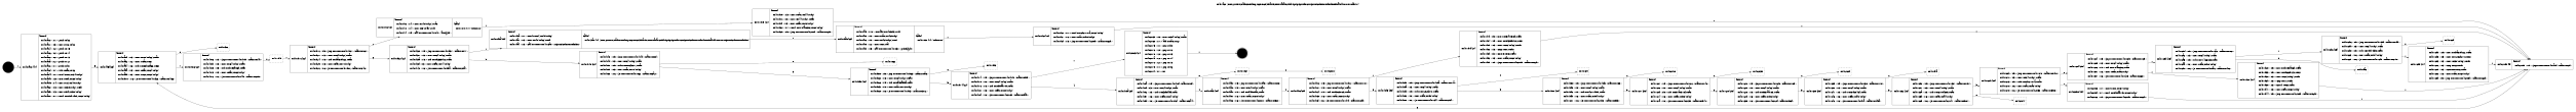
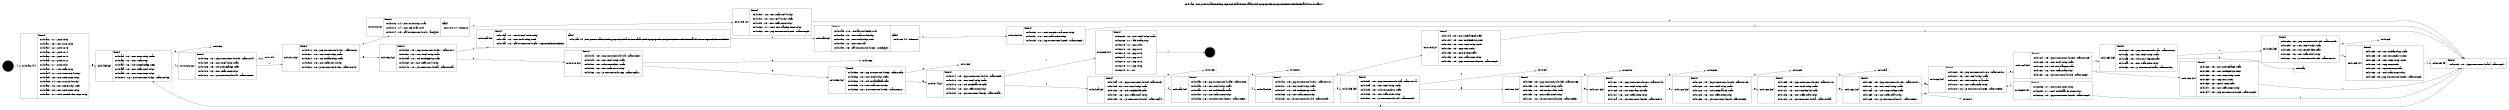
  digraph {
    label="0x401ac0 (/mnt/c/Users/mathe/Desktop/tcc/POCII/binaries/extr_radare2shlrzipzipzip_utf-8.c__zip_unicode_to_utf8_len_Final-ollvm.out::main(0))"
    labelloc=t
    rankdir=LR
    node [shape=record]
    Entry [fillcolor=black height=0.3 shape=circle style=filled width=0.3]
    n2 [label="{\n     0x401ac0 [47]\l\n     | [instrs]\l\n     &nbsp;&nbsp;0x401ac0 \<+1\>: push %rbp\l\n     &nbsp;&nbsp;0x401ac1 \<+3\>: mov %rsp,%rbp\l\n     &nbsp;&nbsp;0x401ac4 \<+2\>: push %r15\l\n     &nbsp;&nbsp;0x401ac6 \<+2\>: push %r14\l\n     &nbsp;&nbsp;0x401ac8 \<+2\>: push %r13\l\n     &nbsp;&nbsp;0x401aca \<+2\>: push %r12\l\n     &nbsp;&nbsp;0x401acc \<+1\>: push %rbx\l\n     &nbsp;&nbsp;0x401acd \<+7\>: sub $0xa8,%rsp\l\n     &nbsp;&nbsp;0x401ad4 \<+7\>: movl $0x0,-0x34(%rbp)\l\n     &nbsp;&nbsp;0x401adb \<+3\>: mov %edi,-0x38(%rbp)\l\n     &nbsp;&nbsp;0x401ade \<+4\>: mov %rsi,-0x40(%rbp)\l\n     &nbsp;&nbsp;0x401ae2 \<+3\>: mov -0x38(%rbp),%edi\l\n     &nbsp;&nbsp;0x401ae5 \<+3\>: mov %edi,-0x30(%rbp)\l\n     &nbsp;&nbsp;0x401ae8 \<+7\>: movl $0x79f71f85,-0x60(%rbp)\l\n  }"]
    n3 [label="{\n     0x401aef [23]\l\n     | [instrs]\l\n     &nbsp;&nbsp;0x401aef \<+3\>: mov -0x60(%rbp),%eax\l\n     &nbsp;&nbsp;0x401af2 \<+2\>: mov %eax,%ecx\l\n     &nbsp;&nbsp;0x401af4 \<+6\>: sub $0x88bc8a66,%ecx\l\n     &nbsp;&nbsp;0x401afa \<+3\>: mov %eax,-0x64(%rbp)\l\n     &nbsp;&nbsp;0x401afd \<+3\>: mov %ecx,-0x68(%rbp)\l\n     &nbsp;&nbsp;0x401b00 \<+6\>: je 0000000000401f26 \<main+0x466\>\l\n  }"]
    n4 [label="{\n     0x401f26\l\n  }" style=dashed]
    n5 [label="{\n     0x401b06 [22]\l\n     | [instrs]\l\n     &nbsp;&nbsp;0x401b06 \<+5\>: jmp 0000000000401b0b \<main+0x4b\>\l\n     &nbsp;&nbsp;0x401b0b \<+3\>: mov -0x64(%rbp),%eax\l\n     &nbsp;&nbsp;0x401b0e \<+5\>: sub $0xb1e3a86b,%eax\l\n     &nbsp;&nbsp;0x401b13 \<+3\>: mov %eax,-0x6c(%rbp)\l\n     &nbsp;&nbsp;0x401b16 \<+6\>: je 0000000000401d49 \<main+0x289\>\l\n  }"]
    n6 [label="{\n     0x401d49\l\n  }" style=dashed]
    n7 [label="{\n     0x401b1c [22]\l\n     | [instrs]\l\n     &nbsp;&nbsp;0x401b1c \<+5\>: jmp 0000000000401b21 \<main+0x61\>\l\n     &nbsp;&nbsp;0x401b21 \<+3\>: mov -0x64(%rbp),%eax\l\n     &nbsp;&nbsp;0x401b24 \<+5\>: sub $0xba319b22,%eax\l\n     &nbsp;&nbsp;0x401b29 \<+3\>: mov %eax,-0x70(%rbp)\l\n     &nbsp;&nbsp;0x401b2c \<+6\>: je 0000000000401d0c \<main+0x24c\>\l\n  }"]
    n8 [label="{\n     0x401d0c [13]\l\n     | [instrs]\l\n     &nbsp;&nbsp;0x401d0c \<+4\>: mov -0x40(%rbp),%rax\l\n     &nbsp;&nbsp;0x401d10 \<+4\>: mov 0x8(%rax),%rdi\l\n     &nbsp;&nbsp;0x401d14 \<+5\>: call 0000000000401040 \<atoi@plt\>\l\n     | [calls]\l\n     &nbsp;&nbsp;0x401040 \{1\} (unknown)\l\n  }"]
    n9 [label="{\n     0x401b32 [22]\l\n     | [instrs]\l\n     &nbsp;&nbsp;0x401b32 \<+5\>: jmp 0000000000401b37 \<main+0x77\>\l\n     &nbsp;&nbsp;0x401b37 \<+3\>: mov -0x64(%rbp),%eax\l\n     &nbsp;&nbsp;0x401b3a \<+5\>: sub $0xdc335d02,%eax\l\n     &nbsp;&nbsp;0x401b3f \<+3\>: mov %eax,-0x74(%rbp)\l\n     &nbsp;&nbsp;0x401b42 \<+6\>: je 0000000000401d9a \<main+0x2da\>\l\n  }"]
    Exit [fillcolor=black height=0.3 peripheries=2 shape=circle style=filled width=0.3]
    n11 [label="{\n     0x401d19 [21]\l\n     | [instrs]\l\n     &nbsp;&nbsp;0x401d19 \<+3\>: mov %eax,-0x44(%rbp)\l\n     &nbsp;&nbsp;0x401d1c \<+3\>: mov -0x44(%rbp),%eax\l\n     &nbsp;&nbsp;0x401d1f \<+3\>: mov %eax,-0x2c(%rbp)\l\n     &nbsp;&nbsp;0x401d22 \<+7\>: movl $0x704ac696,-0x60(%rbp)\l\n     &nbsp;&nbsp;0x401d29 \<+5\>: jmp 00000000004020eb \<main+0x62b\>\l\n  }"]
    n12 [label="{\n     0x401d9a [15]\l\n     | [instrs]\l\n     &nbsp;&nbsp;0x401d9a \<+7\>: movl $0x64,-0x48(%rbp)\l\n     &nbsp;&nbsp;0x401da1 \<+3\>: mov -0x48(%rbp),%edi\l\n     &nbsp;&nbsp;0x401da4 \<+5\>: call 00000000004013a0 \<_zip_unicode_to_utf8_len\>\l\n     | [calls]\l\n     &nbsp;&nbsp;0x4013a0 \{1\} (/mnt/c/Users/mathe/Desktop/tcc/POCII/binaries/extr_radare2shlrzipzipzip_utf-8.c__zip_unicode_to_utf8_len_Final-ollvm.out::_zip_unicode_to_utf8_len)\l\n  }"]
    n13 [label="{\n     0x401b48 [22]\l\n     | [instrs]\l\n     &nbsp;&nbsp;0x401b48 \<+5\>: jmp 0000000000401b4d \<main+0x8d\>\l\n     &nbsp;&nbsp;0x401b4d \<+3\>: mov -0x64(%rbp),%eax\l\n     &nbsp;&nbsp;0x401b50 \<+5\>: sub $0xe8cd3311,%eax\l\n     &nbsp;&nbsp;0x401b55 \<+3\>: mov %eax,-0x78(%rbp)\l\n     &nbsp;&nbsp;0x401b58 \<+6\>: je 0000000000401e62 \<main+0x3a2\>\l\n  }"]
    n14 [label="{\n     0x401dc0 [18]\l\n     | [instrs]\l\n     &nbsp;&nbsp;0x401dc0 \<+7\>: movl $0x6bc7707a,-0x60(%rbp)\l\n     &nbsp;&nbsp;0x401dc7 \<+6\>: mov %eax,-0xb8(%rbp)\l\n     &nbsp;&nbsp;0x401dcd \<+5\>: jmp 00000000004020eb \<main+0x62b\>\l\n  }"]
    n15 [label="{\n     0x4020eb [5]\l\n     | [instrs]\l\n     &nbsp;&nbsp;0x4020eb \<+5\>: jmp 0000000000401aef \<main+0x2f\>\l\n  }"]
    n16 [label="{\n     0x401da9 [23]\l\n     | [instrs]\l\n     &nbsp;&nbsp;0x401da9 \<+10\>: movabs $0x4030f2,%rdi\l\n     &nbsp;&nbsp;0x401db3 \<+3\>: mov %eax,-0x4c(%rbp)\l\n     &nbsp;&nbsp;0x401db6 \<+3\>: mov -0x4c(%rbp),%esi\l\n     &nbsp;&nbsp;0x401db9 \<+2\>: mov $0x0,%al\l\n     &nbsp;&nbsp;0x401dbb \<+5\>: call 0000000000401030 \<printf@plt\>\l\n     | [calls]\l\n     &nbsp;&nbsp;0x401030 \{1\} (unknown)\l\n  }"]
    n17 [label="{\n     0x401e62\l\n  }" style=dashed]
    n18 [label="{\n     0x401b5e [22]\l\n     | [instrs]\l\n     &nbsp;&nbsp;0x401b5e \<+5\>: jmp 0000000000401b63 \<main+0xa3\>\l\n     &nbsp;&nbsp;0x401b63 \<+3\>: mov -0x64(%rbp),%eax\l\n     &nbsp;&nbsp;0x401b66 \<+5\>: sub $0xea83a55a,%eax\l\n     &nbsp;&nbsp;0x401b6b \<+3\>: mov %eax,-0x7c(%rbp)\l\n     &nbsp;&nbsp;0x401b6e \<+6\>: je 0000000000401dd2 \<main+0x312\>\l\n  }"]
    n19 [label="{\n     0x401dd2\l\n  }" style=dashed]
    n20 [label="{\n     0x401b74 [22]\l\n     | [instrs]\l\n     &nbsp;&nbsp;0x401b74 \<+5\>: jmp 0000000000401b79 \<main+0xb9\>\l\n     &nbsp;&nbsp;0x401b79 \<+3\>: mov -0x64(%rbp),%eax\l\n     &nbsp;&nbsp;0x401b7c \<+5\>: sub $0xebbaa70b,%eax\l\n     &nbsp;&nbsp;0x401b81 \<+3\>: mov %eax,-0x80(%rbp)\l\n     &nbsp;&nbsp;0x401b84 \<+6\>: je 000000000040206b \<main+0x5ab\>\l\n  }"]
    n21 [label="{\n     0x40206b [21]\l\n     | [instrs]\l\n     &nbsp;&nbsp;0x40206b \<+3\>: mov -0x34(%rbp),%eax\l\n     &nbsp;&nbsp;0x40206e \<+7\>: add $0xa8,%rsp\l\n     &nbsp;&nbsp;0x402075 \<+1\>: pop %rbx\l\n     &nbsp;&nbsp;0x402076 \<+2\>: pop %r12\l\n     &nbsp;&nbsp;0x402078 \<+2\>: pop %r13\l\n     &nbsp;&nbsp;0x40207a \<+2\>: pop %r14\l\n     &nbsp;&nbsp;0x40207c \<+2\>: pop %r15\l\n     &nbsp;&nbsp;0x40207e \<+1\>: pop %rbp\l\n     &nbsp;&nbsp;0x40207f \<+1\>: ret\l\n  }"]
    n22 [label="{\n     0x401b8a [25]\l\n     | [instrs]\l\n     &nbsp;&nbsp;0x401b8a \<+5\>: jmp 0000000000401b8f \<main+0xcf\>\l\n     &nbsp;&nbsp;0x401b8f \<+3\>: mov -0x64(%rbp),%eax\l\n     &nbsp;&nbsp;0x401b92 \<+5\>: sub $0xf2fed4bf,%eax\l\n     &nbsp;&nbsp;0x401b97 \<+6\>: mov %eax,-0x84(%rbp)\l\n     &nbsp;&nbsp;0x401b9d \<+6\>: je 0000000000401d64 \<main+0x2a4\>\l\n  }"]
    n23 [label="{\n     0x401d64\l\n  }" style=dashed]
    n24 [label="{\n     0x401ba3 [25]\l\n     | [instrs]\l\n     &nbsp;&nbsp;0x401ba3 \<+5\>: jmp 0000000000401ba8 \<main+0xe8\>\l\n     &nbsp;&nbsp;0x401ba8 \<+3\>: mov -0x64(%rbp),%eax\l\n     &nbsp;&nbsp;0x401bab \<+5\>: sub $0xf4550dac,%eax\l\n     &nbsp;&nbsp;0x401bb0 \<+6\>: mov %eax,-0x88(%rbp)\l\n     &nbsp;&nbsp;0x401bb6 \<+6\>: je 0000000000402080 \<main+0x5c0\>\l\n  }"]
    n25 [label="{\n     0x402080\l\n  }" style=dashed]
    n26 [label="{\n     0x401bbc [25]\l\n     | [instrs]\l\n     &nbsp;&nbsp;0x401bbc \<+5\>: jmp 0000000000401bc1 \<main+0x101\>\l\n     &nbsp;&nbsp;0x401bc1 \<+3\>: mov -0x64(%rbp),%eax\l\n     &nbsp;&nbsp;0x401bc4 \<+5\>: sub $0xf66c5723,%eax\l\n     &nbsp;&nbsp;0x401bc9 \<+6\>: mov %eax,-0x8c(%rbp)\l\n     &nbsp;&nbsp;0x401bcf \<+6\>: je 0000000000401d7f \<main+0x2bf\>\l\n  }"]
    n27 [label="{\n     0x401ccf\l\n  }" style=dashed]
    n28 [label="{\n     0x401d7f [27]\l\n     | [instrs]\l\n     &nbsp;&nbsp;0x401d7f \<+5\>: mov $0x51a0518f,%eax\l\n     &nbsp;&nbsp;0x401d84 \<+5\>: mov $0xdc335d02,%ecx\l\n     &nbsp;&nbsp;0x401d89 \<+3\>: mov -0x2c(%rbp),%edx\l\n     &nbsp;&nbsp;0x401d8c \<+3\>: cmp $0x0,%edx\l\n     &nbsp;&nbsp;0x401d8f \<+3\>: cmove %ecx,%eax\l\n     &nbsp;&nbsp;0x401d92 \<+3\>: mov %eax,-0x60(%rbp)\l\n     &nbsp;&nbsp;0x401d95 \<+5\>: jmp 00000000004020eb \<main+0x62b\>\l\n  }"]
    n29 [label="{\n     0x401bd5 [25]\l\n     | [instrs]\l\n     &nbsp;&nbsp;0x401bd5 \<+5\>: jmp 0000000000401bda \<main+0x11a\>\l\n     &nbsp;&nbsp;0x401bda \<+3\>: mov -0x64(%rbp),%eax\l\n     &nbsp;&nbsp;0x401bdd \<+5\>: sub $0x1282f270,%eax\l\n     &nbsp;&nbsp;0x401be2 \<+6\>: mov %eax,-0x90(%rbp)\l\n     &nbsp;&nbsp;0x401be8 \<+6\>: je 0000000000401cf4 \<main+0x234\>\l\n  }"]
    n30 [label="{\n     0x401cd9 [27]\l\n     | [instrs]\l\n     &nbsp;&nbsp;0x401cd9 \<+5\>: mov $0xba319b22,%eax\l\n     &nbsp;&nbsp;0x401cde \<+5\>: mov $0x1282f270,%ecx\l\n     &nbsp;&nbsp;0x401ce3 \<+3\>: mov -0x30(%rbp),%edx\l\n     &nbsp;&nbsp;0x401ce6 \<+3\>: cmp $0x2,%edx\l\n     &nbsp;&nbsp;0x401ce9 \<+3\>: cmovne %ecx,%eax\l\n     &nbsp;&nbsp;0x401cec \<+3\>: mov %eax,-0x60(%rbp)\l\n     &nbsp;&nbsp;0x401cef \<+5\>: jmp 00000000004020eb \<main+0x62b\>\l\n  }"]
    n31 [label="{\n     0x401cf4\l\n  }" style=dashed]
    n32 [label="{\n     0x401bee [25]\l\n     | [instrs]\l\n     &nbsp;&nbsp;0x401bee \<+5\>: jmp 0000000000401bf3 \<main+0x133\>\l\n     &nbsp;&nbsp;0x401bf3 \<+3\>: mov -0x64(%rbp),%eax\l\n     &nbsp;&nbsp;0x401bf6 \<+5\>: sub $0x4677deb9,%eax\l\n     &nbsp;&nbsp;0x401bfb \<+6\>: mov %eax,-0x94(%rbp)\l\n     &nbsp;&nbsp;0x401c01 \<+6\>: je 00000000004020b8 \<main+0x5f8\>\l\n  }"]
    n33 [label="{\n     0x401cb6 [25]\l\n     | [instrs]\l\n     &nbsp;&nbsp;0x401cb6 \<+5\>: jmp 0000000000401cbb \<main+0x1fb\>\l\n     &nbsp;&nbsp;0x401cbb \<+3\>: mov -0x64(%rbp),%eax\l\n     &nbsp;&nbsp;0x401cbe \<+5\>: sub $0x79f71f85,%eax\l\n     &nbsp;&nbsp;0x401cc3 \<+6\>: mov %eax,-0xb4(%rbp)\l\n     &nbsp;&nbsp;0x401cc9 \<+6\>: je 0000000000401cd9 \<main+0x219\>\l\n  }"]
    n34 [label="{\n     0x4020b8\l\n  }" style=dashed]
    n35 [label="{\n     0x401c07 [25]\l\n     | [instrs]\l\n     &nbsp;&nbsp;0x401c07 \<+5\>: jmp 0000000000401c0c \<main+0x14c\>\l\n     &nbsp;&nbsp;0x401c0c \<+3\>: mov -0x64(%rbp),%eax\l\n     &nbsp;&nbsp;0x401c0f \<+5\>: sub $0x51a0518f,%eax\l\n     &nbsp;&nbsp;0x401c14 \<+6\>: mov %eax,-0x98(%rbp)\l\n     &nbsp;&nbsp;0x401c1a \<+6\>: je 000000000040203b \<main+0x57b\>\l\n  }"]
    n36 [label="{\n     0x401fac\l\n  }" style=dashed]
    n37 [label="{\n     0x40203b\l\n  }" style=dashed]
    n38 [label="{\n     0x401c20 [25]\l\n     | [instrs]\l\n     &nbsp;&nbsp;0x401c20 \<+5\>: jmp 0000000000401c25 \<main+0x165\>\l\n     &nbsp;&nbsp;0x401c25 \<+3\>: mov -0x64(%rbp),%eax\l\n     &nbsp;&nbsp;0x401c28 \<+5\>: sub $0x531aa185,%eax\l\n     &nbsp;&nbsp;0x401c2d \<+6\>: mov %eax,-0x9c(%rbp)\l\n     &nbsp;&nbsp;0x401c33 \<+6\>: je 000000000040202f \<main+0x56f\>\l\n  }"]
    n39 [label="{\n     0x401c9d [25]\l\n     | [instrs]\l\n     &nbsp;&nbsp;0x401c9d \<+5\>: jmp 0000000000401ca2 \<main+0x1e2\>\l\n     &nbsp;&nbsp;0x401ca2 \<+3\>: mov -0x64(%rbp),%eax\l\n     &nbsp;&nbsp;0x401ca5 \<+5\>: sub $0x71466165,%eax\l\n     &nbsp;&nbsp;0x401caa \<+6\>: mov %eax,-0xb0(%rbp)\l\n     &nbsp;&nbsp;0x401cb0 \<+6\>: je 0000000000401fac \<main+0x4ec\>\l\n  }"]
    n40 [label="{\n     0x40202f\l\n  }" style=dashed]
    n41 [label="{\n     0x401c39 [25]\l\n     | [instrs]\l\n     &nbsp;&nbsp;0x401c39 \<+5\>: jmp 0000000000401c3e \<main+0x17e\>\l\n     &nbsp;&nbsp;0x401c3e \<+3\>: mov -0x64(%rbp),%eax\l\n     &nbsp;&nbsp;0x401c41 \<+5\>: sub $0x57fc8464,%eax\l\n     &nbsp;&nbsp;0x401c46 \<+6\>: mov %eax,-0xa0(%rbp)\l\n     &nbsp;&nbsp;0x401c4c \<+6\>: je 0000000000401f1a \<main+0x45a\>\l\n  }"]
    n42 [label="{\n     0x401d2e [27]\l\n     | [instrs]\l\n     &nbsp;&nbsp;0x401d2e \<+5\>: mov $0xb1e3a86b,%eax\l\n     &nbsp;&nbsp;0x401d33 \<+5\>: mov $0xf66c5723,%ecx\l\n     &nbsp;&nbsp;0x401d38 \<+3\>: mov -0x2c(%rbp),%edx\l\n     &nbsp;&nbsp;0x401d3b \<+3\>: cmp $0x1,%edx\l\n     &nbsp;&nbsp;0x401d3e \<+3\>: cmovl %ecx,%eax\l\n     &nbsp;&nbsp;0x401d41 \<+3\>: mov %eax,-0x60(%rbp)\l\n     &nbsp;&nbsp;0x401d44 \<+5\>: jmp 00000000004020eb \<main+0x62b\>\l\n  }"]
    n43 [label="{\n     0x401f1a\l\n  }" style=dashed]
    n44 [label="{\n     0x401c52 [25]\l\n     | [instrs]\l\n     &nbsp;&nbsp;0x401c52 \<+5\>: jmp 0000000000401c57 \<main+0x197\>\l\n     &nbsp;&nbsp;0x401c57 \<+3\>: mov -0x64(%rbp),%eax\l\n     &nbsp;&nbsp;0x401c5a \<+5\>: sub $0x610e43e5,%eax\l\n     &nbsp;&nbsp;0x401c5f \<+6\>: mov %eax,-0xa4(%rbp)\l\n     &nbsp;&nbsp;0x401c65 \<+6\>: je 0000000000402047 \<main+0x587\>\l\n  }"]
    n45 [label="{\n     0x401c84 [25]\l\n     | [instrs]\l\n     &nbsp;&nbsp;0x401c84 \<+5\>: jmp 0000000000401c89 \<main+0x1c9\>\l\n     &nbsp;&nbsp;0x401c89 \<+3\>: mov -0x64(%rbp),%eax\l\n     &nbsp;&nbsp;0x401c8c \<+5\>: sub $0x704ac696,%eax\l\n     &nbsp;&nbsp;0x401c91 \<+6\>: mov %eax,-0xac(%rbp)\l\n     &nbsp;&nbsp;0x401c97 \<+6\>: je 0000000000401d2e \<main+0x26e\>\l\n  }"]
    n46 [label="{\n     0x401c6b [25]\l\n     | [instrs]\l\n     &nbsp;&nbsp;0x401c6b \<+5\>: jmp 0000000000401c70 \<main+0x1b0\>\l\n     &nbsp;&nbsp;0x401c70 \<+3\>: mov -0x64(%rbp),%eax\l\n     &nbsp;&nbsp;0x401c73 \<+5\>: sub $0x6bc7707a,%eax\l\n     &nbsp;&nbsp;0x401c78 \<+6\>: mov %eax,-0xa8(%rbp)\l\n     &nbsp;&nbsp;0x401c7e \<+6\>: je 0000000000402058 \<main+0x598\>\l\n  }"]
    n47 [label="{\n     0x402047\l\n  }" style=dashed]
    n48 [label="{\n     0x402058 [19]\l\n     | [instrs]\l\n     &nbsp;&nbsp;0x402058 \<+7\>: movl $0x0,-0x34(%rbp)\l\n     &nbsp;&nbsp;0x40205f \<+7\>: movl $0xebbaa70b,-0x60(%rbp)\l\n     &nbsp;&nbsp;0x402066 \<+5\>: jmp 00000000004020eb \<main+0x62b\>\l\n  }"]
    Entry -> n2 [label=" 1"]
    n2 -> n3 [label=" 5"]
    n3 -> n4 [label=" 0"]
    n3 -> n5 [label=" 7"]
    n5 -> n6 [label=" 0"]
-   n6 -> n7 [label=" 7"]
+   n5 -> n7 [label=" 7"]
    n7 -> n8 [label=" 1"]
    n7 -> n9 [label=" 6"]
    n8 -> n11 [label=" 1"]
    n9 -> n12 [label=" 1"]
    n9 -> n13 [label=" 5"]
    n11 -> n15 [label=" 1"]
    n12 -> n16 [label=" 1"]
    n13 -> n17 [label=" 0"]
    n13 -> n18 [label=" 5"]
    n14 -> n15 [label=" 1"]
    n15 -> n3 [label=" 6"]
    n16 -> n14 [label=" 1"]
    n18 -> n19 [label=" 0"]
    n18 -> n20 [label=" 5"]
    n20 -> n21 [label=" 1"]
    n20 -> n22 [label=" 4"]
    n21 -> Exit [label=" 1"]
    n22 -> n23 [label=" 0"]
    n22 -> n24 [label=" 4"]
-   n23 -> n25 [label=" 0"]
+   n24 -> n25 [label=" 0"]
    n24 -> n26 [label=" 4"]
    n26 -> n28 [label=" 1"]
    n26 -> n29 [label=" 3"]
    n28 -> n15 [label=" 1"]
    n29 -> n31 [label=" 0"]
    n29 -> n32 [label=" 3"]
    n30 -> n15 [label=" 1"]
    n32 -> n34 [label=" 0"]
    n32 -> n35 [label=" 3"]
    n33 -> n27 [label=" 0"]
    n33 -> n30 [label=" 1"]
    n35 -> n37 [label=" 0"]
    n35 -> n38 [label=" 3"]
    n38 -> n40 [label=" 0"]
    n38 -> n41 [label=" 3"]
    n39 -> n33 [label=" 1"]
    n39 -> n36 [label=" 0"]
    n41 -> n43 [label=" 0"]
    n41 -> n44 [label=" 3"]
    n42 -> n15 [label=" 1"]
    n44 -> n46 [label=" 3"]
    n44 -> n47 [label=" 0"]
    n45 -> n39 [label=" 1"]
    n45 -> n42 [label=" 1"]
    n46 -> n45 [label=" 2"]
-   n46 -> n48 [label=" 1"]
+   n48 -> n46 [label=" 1"]
    n48 -> n15 [label=" 1"]
  }
